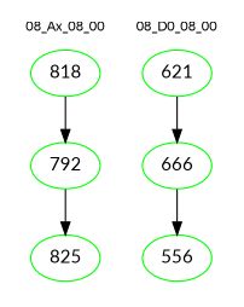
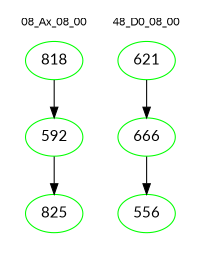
  digraph {
    fontname=Lato
    node [color=green fontname=Lato]
    edge [color=black fontname=Lato]
-   n1 [label=792]
+   n1 [label=592]
    n2 [label=825]
    n3 [label=818]
    n4 [label=621]
    n5 [label=666]
    n6 [label=556]
    subgraph cluster_1 {
      color=white
      fontsize=10
      label="08_Ax_08_00"
      n1
      n2
      n3
    }
    subgraph cluster_2 {
      color=white
      fontsize=10
-     label="08_D0_08_00"
+     label="48_D0_08_00"
      n4
      n5
      n6
    }
    n1 -> n2
    n3 -> n1
    n4 -> n5
    n5 -> n6
  }
